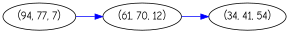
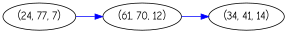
  digraph {
    fontname="Comic Neue"
    rankdir=LR
    node [fontname="Comic Neue"]
    edge [color=blue fontname="Comic Neue"]
-   "(24, 77, 7)" [label="(94, 77, 7)"]
+   "(24, 77, 7)"
    "(61, 70, 12)"
-   "(34, 41, 14)" [label="(34, 41, 54)"]
+   "(34, 41, 14)"
    "(24, 77, 7)" -> "(61, 70, 12)"
    "(61, 70, 12)" -> "(34, 41, 14)"
  }
